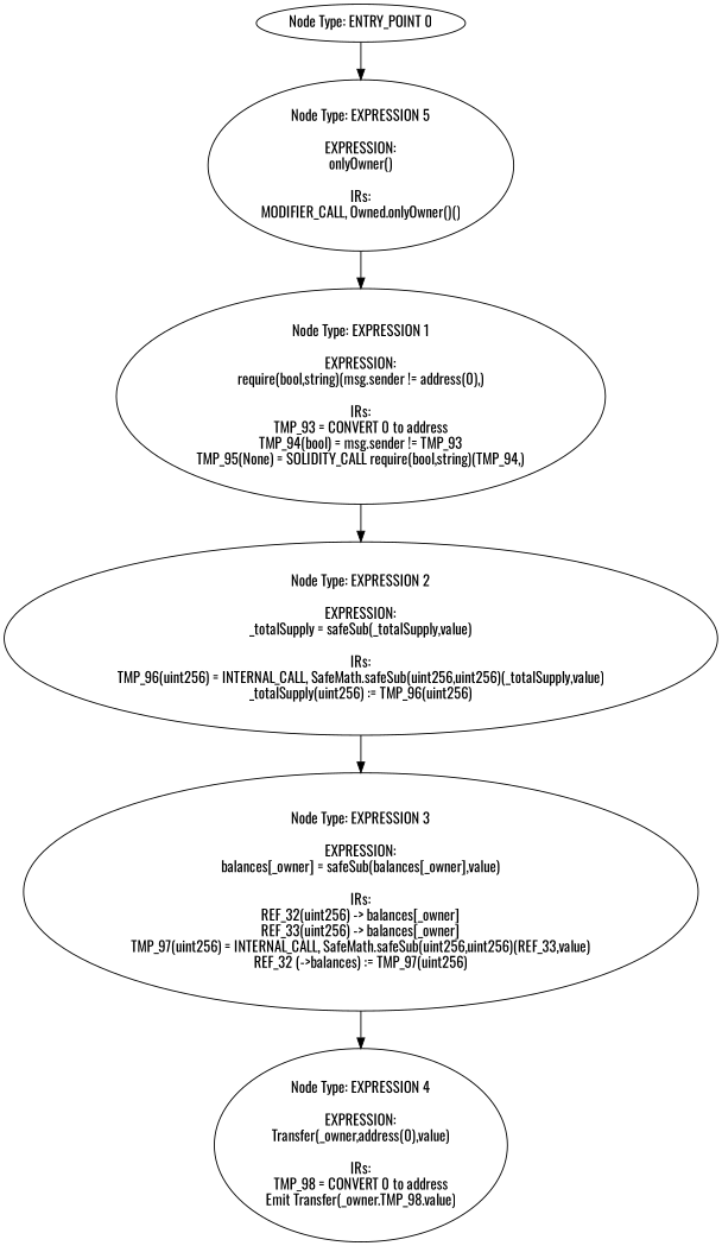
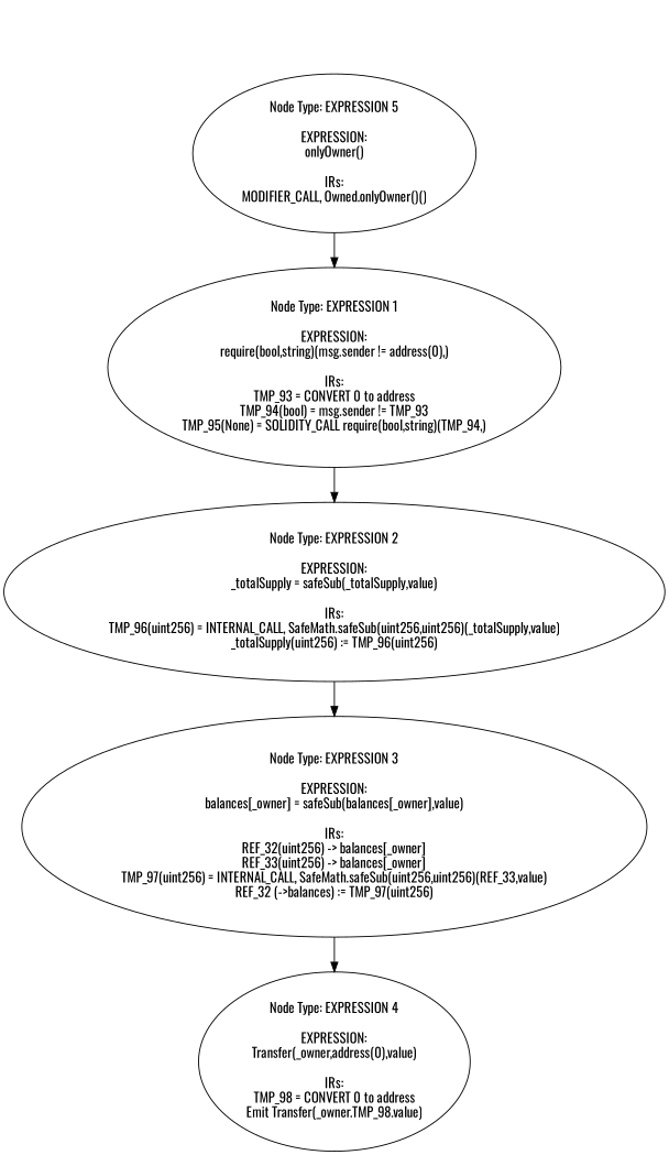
  digraph {
    fontname=Oswald
    node [fontname=Oswald]
    edge [fontname=Oswald]
-   n1 [label="Node Type: ENTRY_POINT 0\n"]
    n2 [label="Node Type: EXPRESSION 5\n\nEXPRESSION:\nonlyOwner()\n\nIRs:\nMODIFIER_CALL, Owned.onlyOwner()()"]
    n3 [label="Node Type: EXPRESSION 1\n\nEXPRESSION:\nrequire(bool,string)(msg.sender != address(0),)\n\nIRs:\nTMP_93 = CONVERT 0 to address\nTMP_94(bool) = msg.sender != TMP_93\nTMP_95(None) = SOLIDITY_CALL require(bool,string)(TMP_94,)"]
    n4 [label="Node Type: EXPRESSION 2\n\nEXPRESSION:\n_totalSupply = safeSub(_totalSupply,value)\n\nIRs:\nTMP_96(uint256) = INTERNAL_CALL, SafeMath.safeSub(uint256,uint256)(_totalSupply,value)\n_totalSupply(uint256) := TMP_96(uint256)"]
    n5 [label="Node Type: EXPRESSION 3\n\nEXPRESSION:\nbalances[_owner] = safeSub(balances[_owner],value)\n\nIRs:\nREF_32(uint256) -> balances[_owner]\nREF_33(uint256) -> balances[_owner]\nTMP_97(uint256) = INTERNAL_CALL, SafeMath.safeSub(uint256,uint256)(REF_33,value)\nREF_32 (->balances) := TMP_97(uint256)"]
    n6 [label="Node Type: EXPRESSION 4\n\nEXPRESSION:\nTransfer(_owner,address(0),value)\n\nIRs:\nTMP_98 = CONVERT 0 to address\nEmit Transfer(_owner.TMP_98.value)"]
-   n1 -> n2
    n2 -> n3
    n3 -> n4
    n4 -> n5
    n5 -> n6
  }
